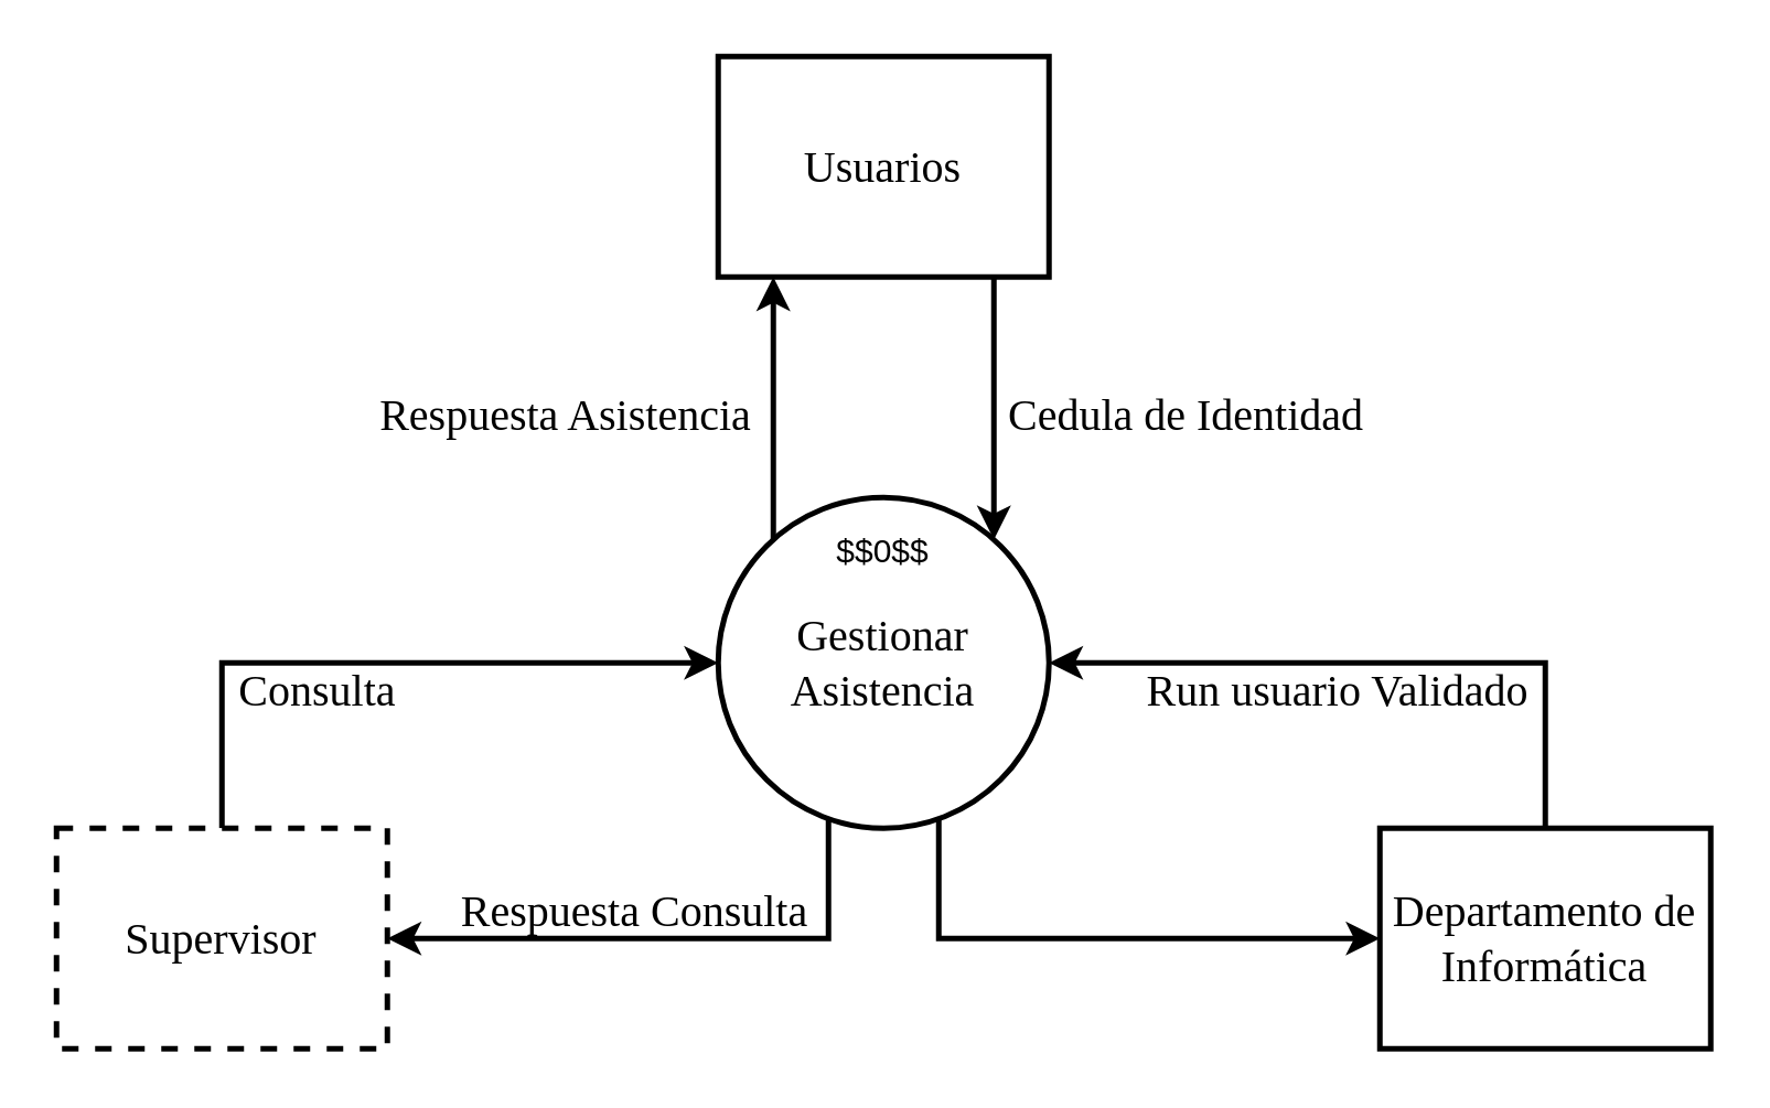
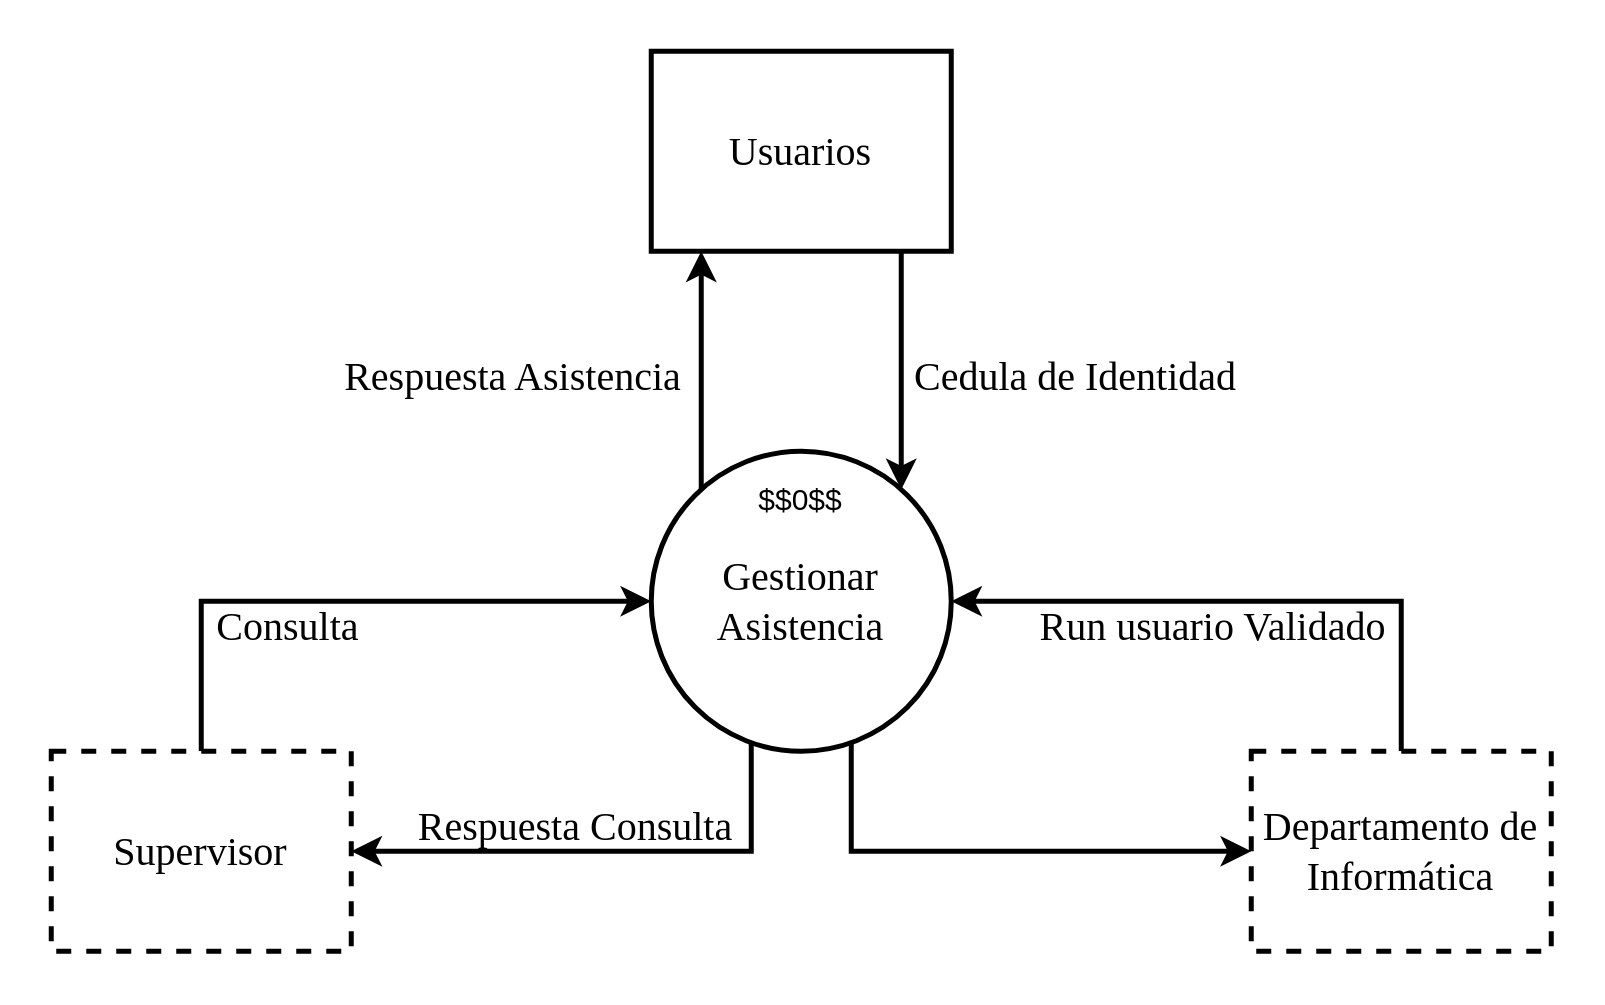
  <mxCell id="0" />
  <mxCell id="1" parent="0" />
  <mxCell id="2" style="edgeStyle=orthogonalEdgeStyle;rounded=0;orthogonalLoop=1;jettySize=auto;html=1;strokeWidth=2;" parent="1" source="3" target="7" edge="1"><mxGeometry relative="1" as="geometry"><mxPoint x="100" y="100" as="sourcePoint" /><mxPoint x="320" y="180" as="targetPoint" /><Array as="points"><mxPoint x="360" y="150" /><mxPoint x="360" y="150" /></Array></mxGeometry></mxCell>
  <mxCell id="3" value="&lt;font style=&quot;font-size: 16px;&quot; face=&quot;Times New Roman&quot;&gt;Usuarios&lt;/font&gt;" style="rounded=0;whiteSpace=wrap;html=1;strokeWidth=2;" parent="1" vertex="1"><mxGeometry x="260" y="20" width="120" height="80" as="geometry" /></mxCell>
  <mxCell id="4" style="edgeStyle=orthogonalEdgeStyle;rounded=0;orthogonalLoop=1;jettySize=auto;html=1;strokeWidth=2;" parent="1" source="7" target="3" edge="1"><mxGeometry relative="1" as="geometry"><Array as="points"><mxPoint x="280" y="140" /><mxPoint x="280" y="140" /></Array></mxGeometry></mxCell>
  <mxCell id="5" style="edgeStyle=orthogonalEdgeStyle;rounded=0;orthogonalLoop=1;jettySize=auto;html=1;strokeWidth=2;" parent="1" source="7" target="14" edge="1"><mxGeometry relative="1" as="geometry"><Array as="points"><mxPoint x="340" y="340" /></Array></mxGeometry></mxCell>
  <mxCell id="6" style="edgeStyle=orthogonalEdgeStyle;rounded=0;orthogonalLoop=1;jettySize=auto;html=1;strokeWidth=2;" parent="1" source="7" target="17" edge="1"><mxGeometry relative="1" as="geometry"><Array as="points"><mxPoint x="300" y="340" /></Array></mxGeometry></mxCell>
  <mxCell id="7" value="&lt;font face=&quot;Times New Roman&quot; style=&quot;font-size: 16px;&quot;&gt;Gestionar&lt;/font&gt;&lt;div style=&quot;font-size: 16px;&quot;&gt;&lt;font face=&quot;iAFrP_3CY-JSzo_7Da7k&quot; style=&quot;font-size: 16px;&quot;&gt;Asistencia&lt;/font&gt;&lt;/div&gt;" style="ellipse;whiteSpace=wrap;html=1;aspect=fixed;strokeWidth=2;" parent="1" vertex="1"><mxGeometry x="260" y="180" width="120" height="120" as="geometry" /></mxCell>
  <mxCell id="8" value="&lt;font face=&quot;Times New Roman&quot; style=&quot;font-size: 16px;&quot;&gt;Cedula de Identidad&lt;/font&gt;" style="text;html=1;align=center;verticalAlign=middle;whiteSpace=wrap;rounded=0;" parent="1" vertex="1"><mxGeometry x="360" y="140" width="140" height="20" as="geometry" /></mxCell>
  <mxCell id="9" value="&lt;font style=&quot;font-size: 16px;&quot; face=&quot;Times New Roman&quot;&gt;Respuesta Asistencia&lt;/font&gt;" style="text;html=1;align=center;verticalAlign=middle;whiteSpace=wrap;rounded=0;" parent="1" vertex="1"><mxGeometry x="130" y="140" width="150" height="20" as="geometry" /></mxCell>
  <mxCell id="10" style="edgeStyle=orthogonalEdgeStyle;rounded=0;orthogonalLoop=1;jettySize=auto;html=1;strokeWidth=2;" parent="1" source="17" target="7" edge="1"><mxGeometry relative="1" as="geometry"><mxPoint x="550" y="100.026" as="sourcePoint" /><mxPoint x="330" y="180" as="targetPoint" /><Array as="points"><mxPoint x="80" y="240" /></Array></mxGeometry></mxCell>
  <mxCell id="11" value="&lt;font face=&quot;Times New Roman&quot; style=&quot;font-size: 16px;&quot;&gt;Consulta&lt;/font&gt;" style="text;html=1;align=center;verticalAlign=middle;whiteSpace=wrap;rounded=0;" parent="1" vertex="1"><mxGeometry x="80" y="240" width="70" height="20" as="geometry" /></mxCell>
  <mxCell id="12" value="&lt;font face=&quot;Times New Roman&quot; style=&quot;font-size: 16px;&quot;&gt;Respuesta Consulta&lt;/font&gt;" style="text;html=1;align=center;verticalAlign=middle;whiteSpace=wrap;rounded=0;" parent="1" vertex="1"><mxGeometry x="160" y="320" width="140" height="20" as="geometry" /></mxCell>
  <mxCell id="13" style="edgeStyle=orthogonalEdgeStyle;rounded=0;orthogonalLoop=1;jettySize=auto;html=1;strokeWidth=2;" parent="1" source="14" target="7" edge="1"><mxGeometry relative="1" as="geometry"><Array as="points"><mxPoint x="560" y="240" /></Array></mxGeometry></mxCell>
- <mxCell id="14" value="&lt;font style=&quot;font-size: 16px;&quot; face=&quot;Times New Roman&quot;&gt;Departamento de Informática&lt;/font&gt;" style="rounded=0;whiteSpace=wrap;html=1;strokeWidth=2;" parent="1" vertex="1"><mxGeometry x="500" y="300" width="120" height="80" as="geometry" /></mxCell>
+ <mxCell id="14" value="&lt;font style=&quot;font-size: 16px;&quot; face=&quot;Times New Roman&quot;&gt;Departamento de Informática&lt;/font&gt;" style="rounded=0;whiteSpace=wrap;html=1;strokeWidth=2;dashed=1;" parent="1" vertex="1"><mxGeometry x="500" y="300" width="120" height="80" as="geometry" /></mxCell>
  <mxCell id="15" value="&lt;font style=&quot;font-size: 16px;&quot; face=&quot;Times New Roman&quot;&gt;Run usuario Validado&lt;/font&gt;" style="text;html=1;align=center;verticalAlign=middle;whiteSpace=wrap;rounded=0;" parent="1" vertex="1"><mxGeometry x="410" y="240" width="150" height="20" as="geometry" /></mxCell>
  <mxCell id="16" value="$$0$$" style="text;html=1;align=center;verticalAlign=middle;whiteSpace=wrap;rounded=0;" parent="1" vertex="1"><mxGeometry x="300" y="180" width="40" height="40" as="geometry" /></mxCell>
  <mxCell id="17" value="&lt;font style=&quot;font-size: 16px;&quot; face=&quot;Times New Roman&quot;&gt;Supervisor&lt;/font&gt;" style="rounded=0;whiteSpace=wrap;html=1;strokeWidth=2;dashed=1;" parent="1" vertex="1"><mxGeometry x="20" y="300" width="120" height="80" as="geometry" /></mxCell>
